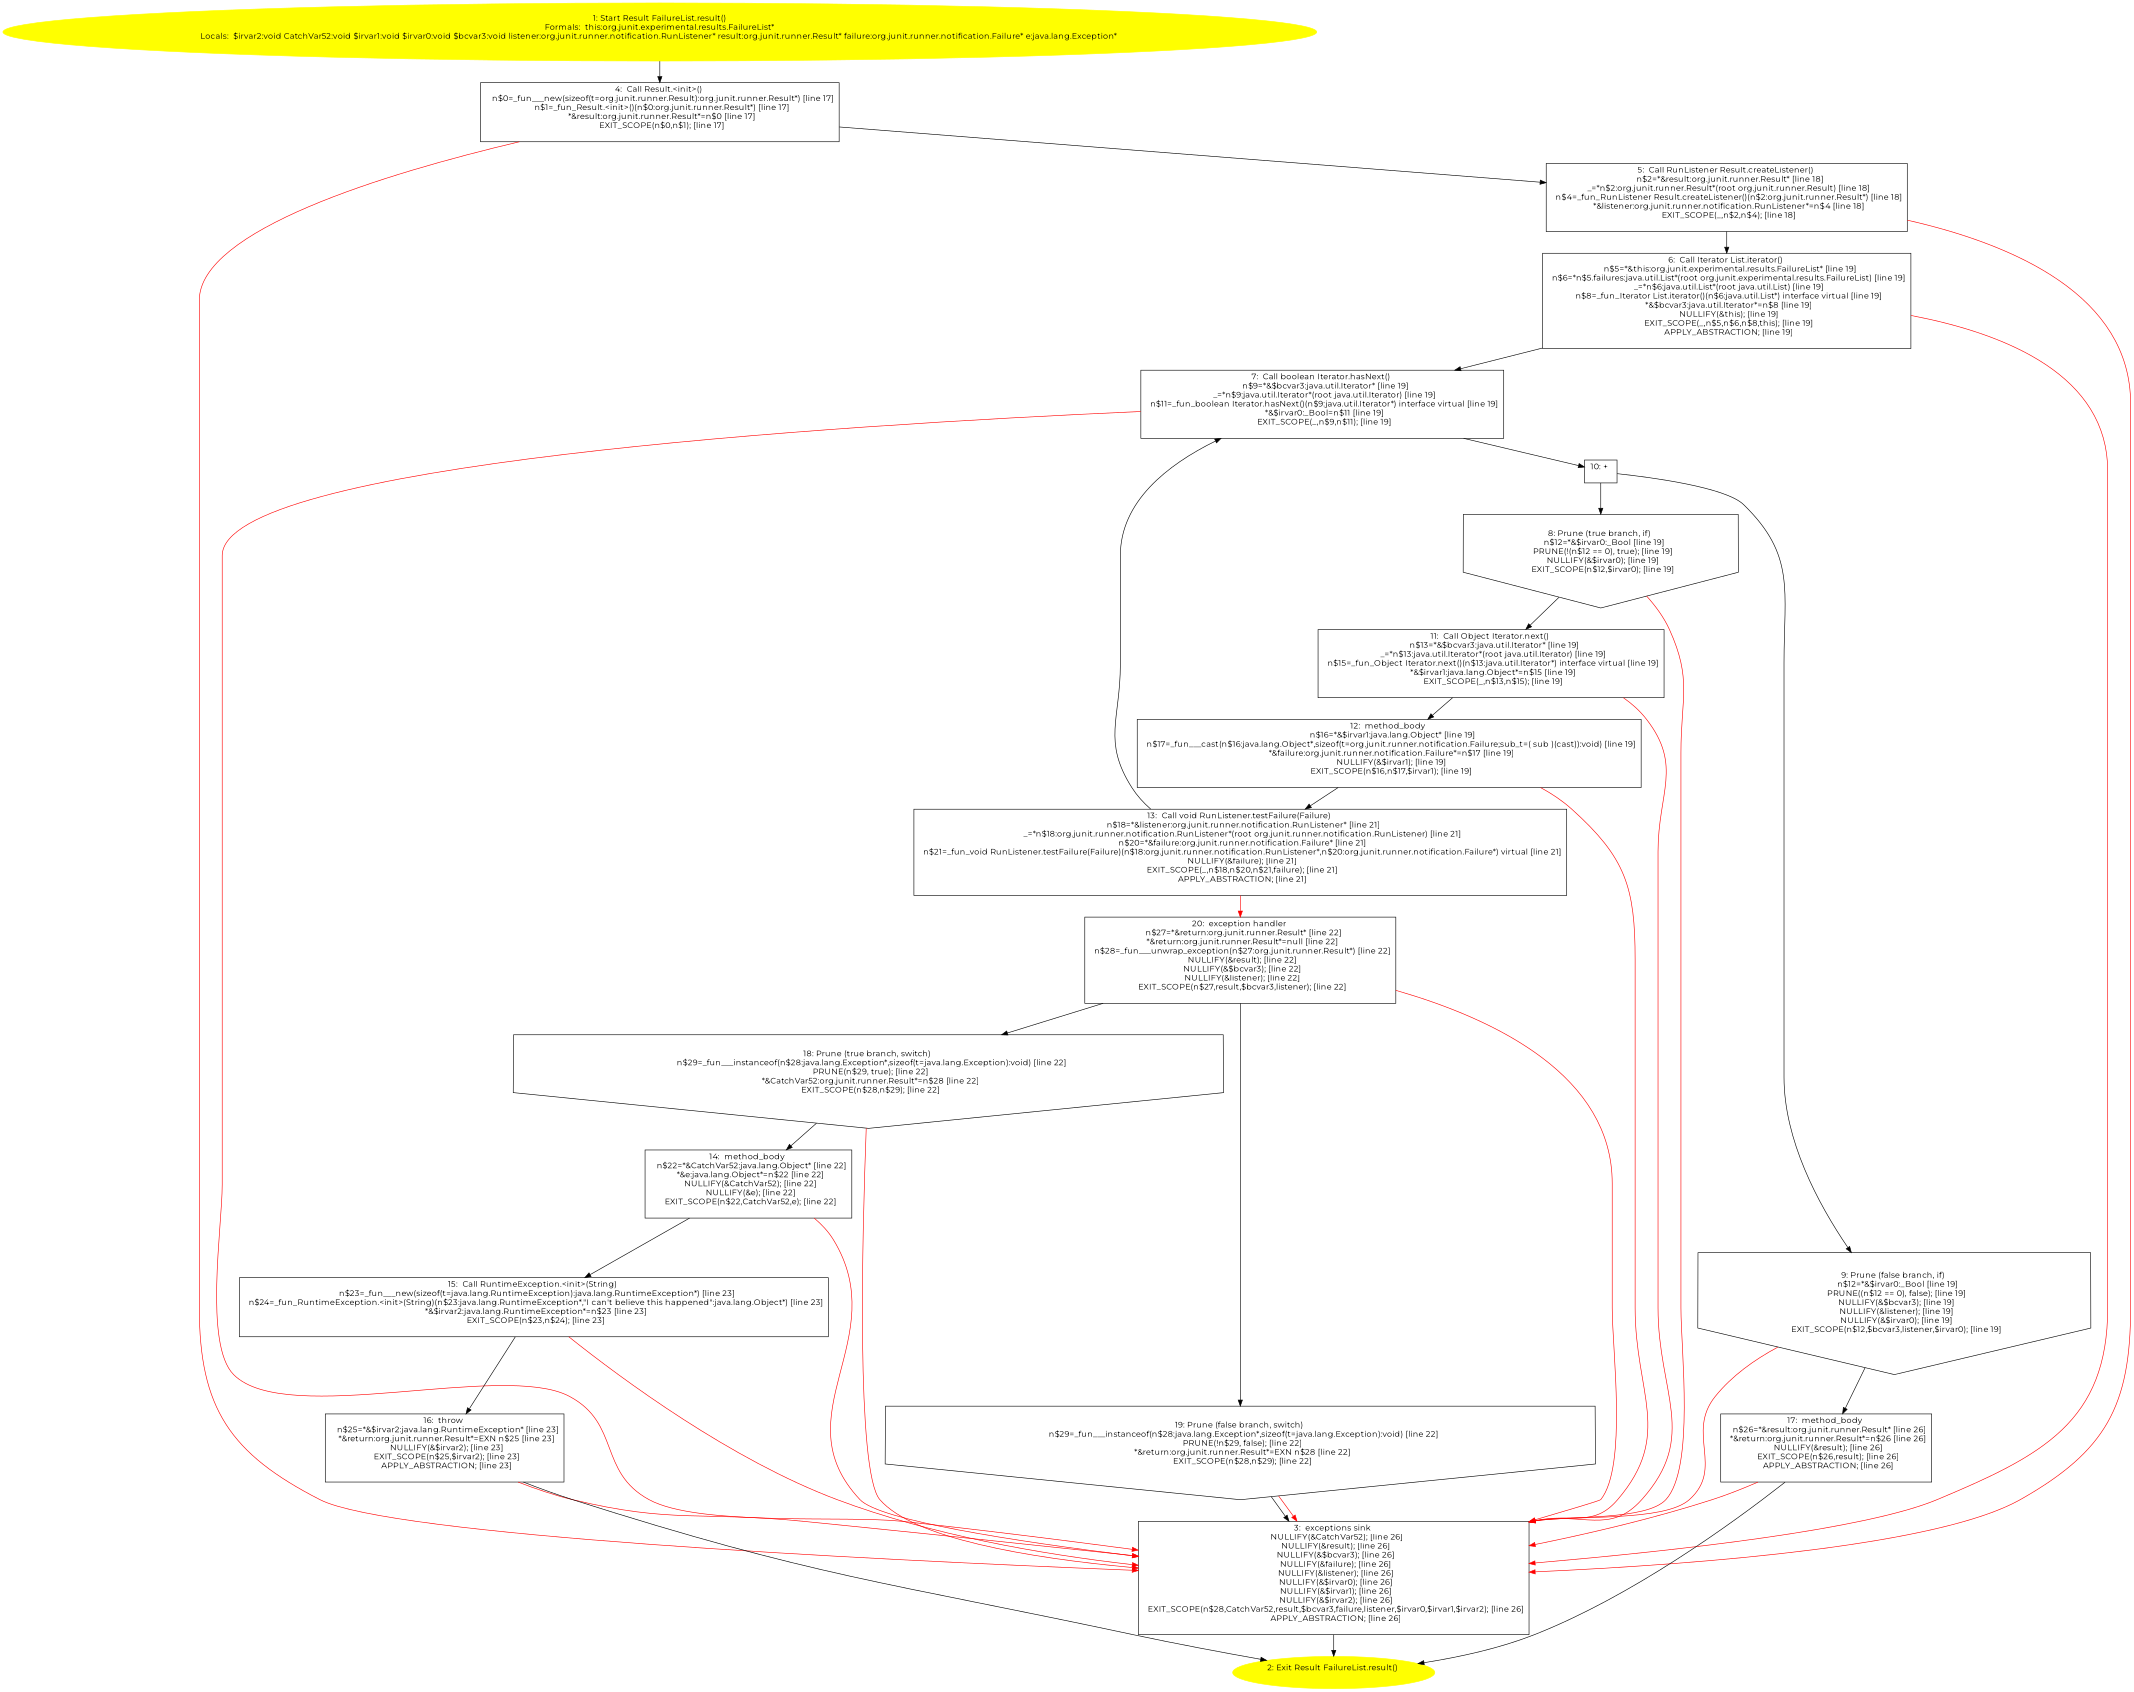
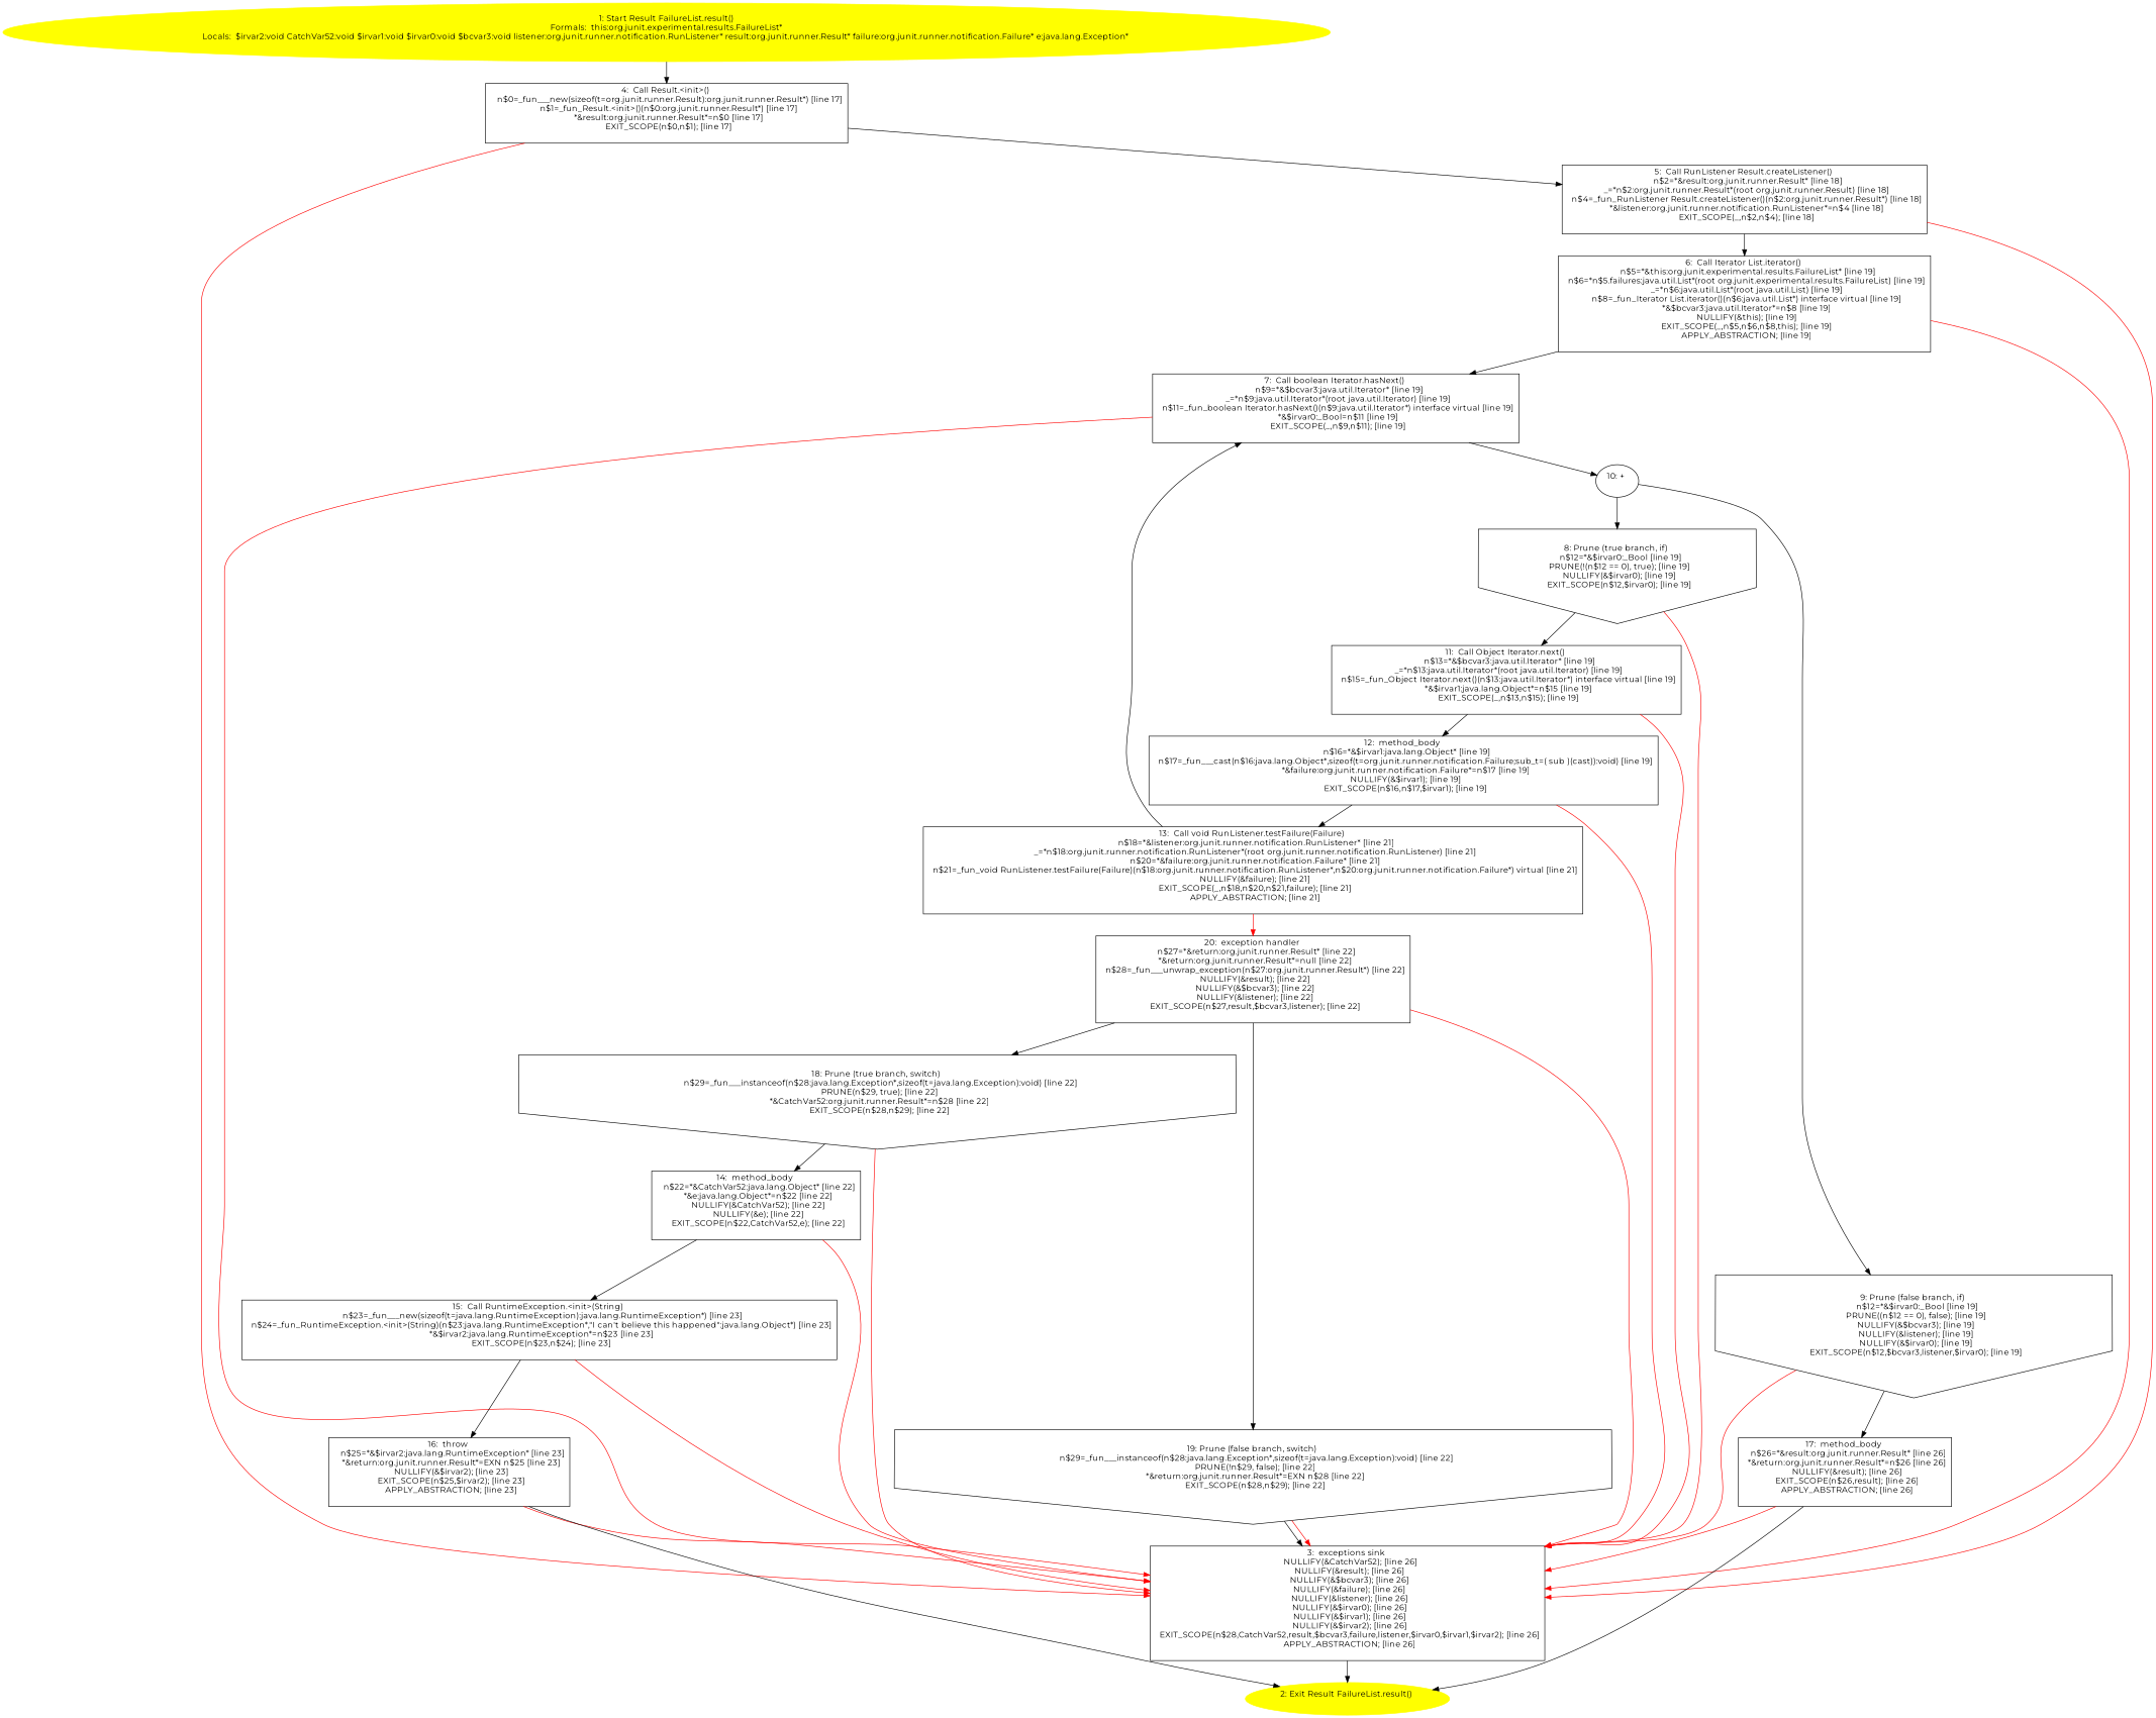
  digraph {
    fontname=Montserrat
    node [fontname=Montserrat shape=box]
    edge [fontname=Montserrat]
    n1 [color=yellow label="1: Start Result FailureList.result()\nFormals:  this:org.junit.experimental.results.FailureList*\nLocals:  $irvar2:void CatchVar52:void $irvar1:void $irvar0:void $bcvar3:void listener:org.junit.runner.notification.RunListener* result:org.junit.runner.Result* failure:org.junit.runner.notification.Failure* e:java.lang.Exception* \n  " style=filled shape=""]
    n2 [label="4:  Call Result.<init>() \n   n$0=_fun___new(sizeof(t=org.junit.runner.Result):org.junit.runner.Result*) [line 17]\n  n$1=_fun_Result.<init>()(n$0:org.junit.runner.Result*) [line 17]\n  *&result:org.junit.runner.Result*=n$0 [line 17]\n  EXIT_SCOPE(n$0,n$1); [line 17]\n "]
    n3 [label="3:  exceptions sink \n   NULLIFY(&CatchVar52); [line 26]\n  NULLIFY(&result); [line 26]\n  NULLIFY(&$bcvar3); [line 26]\n  NULLIFY(&failure); [line 26]\n  NULLIFY(&listener); [line 26]\n  NULLIFY(&$irvar0); [line 26]\n  NULLIFY(&$irvar1); [line 26]\n  NULLIFY(&$irvar2); [line 26]\n  EXIT_SCOPE(n$28,CatchVar52,result,$bcvar3,failure,listener,$irvar0,$irvar1,$irvar2); [line 26]\n  APPLY_ABSTRACTION; [line 26]\n "]
    n4 [label="5:  Call RunListener Result.createListener() \n   n$2=*&result:org.junit.runner.Result* [line 18]\n  _=*n$2:org.junit.runner.Result*(root org.junit.runner.Result) [line 18]\n  n$4=_fun_RunListener Result.createListener()(n$2:org.junit.runner.Result*) [line 18]\n  *&listener:org.junit.runner.notification.RunListener*=n$4 [line 18]\n  EXIT_SCOPE(_,n$2,n$4); [line 18]\n "]
    n5 [color=yellow label="2: Exit Result FailureList.result() \n  " style=filled shape=""]
    n6 [label="6:  Call Iterator List.iterator() \n   n$5=*&this:org.junit.experimental.results.FailureList* [line 19]\n  n$6=*n$5.failures:java.util.List*(root org.junit.experimental.results.FailureList) [line 19]\n  _=*n$6:java.util.List*(root java.util.List) [line 19]\n  n$8=_fun_Iterator List.iterator()(n$6:java.util.List*) interface virtual [line 19]\n  *&$bcvar3:java.util.Iterator*=n$8 [line 19]\n  NULLIFY(&this); [line 19]\n  EXIT_SCOPE(_,n$5,n$6,n$8,this); [line 19]\n  APPLY_ABSTRACTION; [line 19]\n "]
    n7 [label="7:  Call boolean Iterator.hasNext() \n   n$9=*&$bcvar3:java.util.Iterator* [line 19]\n  _=*n$9:java.util.Iterator*(root java.util.Iterator) [line 19]\n  n$11=_fun_boolean Iterator.hasNext()(n$9:java.util.Iterator*) interface virtual [line 19]\n  *&$irvar0:_Bool=n$11 [line 19]\n  EXIT_SCOPE(_,n$9,n$11); [line 19]\n "]
-   n8 [label="10: + \n  "]
+   n8 [label="10: + \n  " shape=""]
    n9 [label="8: Prune (true branch, if) \n   n$12=*&$irvar0:_Bool [line 19]\n  PRUNE(!(n$12 == 0), true); [line 19]\n  NULLIFY(&$irvar0); [line 19]\n  EXIT_SCOPE(n$12,$irvar0); [line 19]\n " shape=invhouse]
    n10 [label="9: Prune (false branch, if) \n   n$12=*&$irvar0:_Bool [line 19]\n  PRUNE((n$12 == 0), false); [line 19]\n  NULLIFY(&$bcvar3); [line 19]\n  NULLIFY(&listener); [line 19]\n  NULLIFY(&$irvar0); [line 19]\n  EXIT_SCOPE(n$12,$bcvar3,listener,$irvar0); [line 19]\n " shape=invhouse]
    n11 [label="11:  Call Object Iterator.next() \n   n$13=*&$bcvar3:java.util.Iterator* [line 19]\n  _=*n$13:java.util.Iterator*(root java.util.Iterator) [line 19]\n  n$15=_fun_Object Iterator.next()(n$13:java.util.Iterator*) interface virtual [line 19]\n  *&$irvar1:java.lang.Object*=n$15 [line 19]\n  EXIT_SCOPE(_,n$13,n$15); [line 19]\n "]
    n12 [label="12:  method_body \n   n$16=*&$irvar1:java.lang.Object* [line 19]\n  n$17=_fun___cast(n$16:java.lang.Object*,sizeof(t=org.junit.runner.notification.Failure;sub_t=( sub )(cast)):void) [line 19]\n  *&failure:org.junit.runner.notification.Failure*=n$17 [line 19]\n  NULLIFY(&$irvar1); [line 19]\n  EXIT_SCOPE(n$16,n$17,$irvar1); [line 19]\n "]
    n13 [label="17:  method_body \n   n$26=*&result:org.junit.runner.Result* [line 26]\n  *&return:org.junit.runner.Result*=n$26 [line 26]\n  NULLIFY(&result); [line 26]\n  EXIT_SCOPE(n$26,result); [line 26]\n  APPLY_ABSTRACTION; [line 26]\n "]
    n14 [label="13:  Call void RunListener.testFailure(Failure) \n   n$18=*&listener:org.junit.runner.notification.RunListener* [line 21]\n  _=*n$18:org.junit.runner.notification.RunListener*(root org.junit.runner.notification.RunListener) [line 21]\n  n$20=*&failure:org.junit.runner.notification.Failure* [line 21]\n  n$21=_fun_void RunListener.testFailure(Failure)(n$18:org.junit.runner.notification.RunListener*,n$20:org.junit.runner.notification.Failure*) virtual [line 21]\n  NULLIFY(&failure); [line 21]\n  EXIT_SCOPE(_,n$18,n$20,n$21,failure); [line 21]\n  APPLY_ABSTRACTION; [line 21]\n "]
    n15 [label="20:  exception handler \n   n$27=*&return:org.junit.runner.Result* [line 22]\n  *&return:org.junit.runner.Result*=null [line 22]\n  n$28=_fun___unwrap_exception(n$27:org.junit.runner.Result*) [line 22]\n  NULLIFY(&result); [line 22]\n  NULLIFY(&$bcvar3); [line 22]\n  NULLIFY(&listener); [line 22]\n  EXIT_SCOPE(n$27,result,$bcvar3,listener); [line 22]\n "]
    n16 [label="18: Prune (true branch, switch) \n   n$29=_fun___instanceof(n$28:java.lang.Exception*,sizeof(t=java.lang.Exception):void) [line 22]\n  PRUNE(n$29, true); [line 22]\n  *&CatchVar52:org.junit.runner.Result*=n$28 [line 22]\n  EXIT_SCOPE(n$28,n$29); [line 22]\n " shape=invhouse]
    n17 [label="19: Prune (false branch, switch) \n   n$29=_fun___instanceof(n$28:java.lang.Exception*,sizeof(t=java.lang.Exception):void) [line 22]\n  PRUNE(!n$29, false); [line 22]\n  *&return:org.junit.runner.Result*=EXN n$28 [line 22]\n  EXIT_SCOPE(n$28,n$29); [line 22]\n " shape=invhouse]
    n18 [label="14:  method_body \n   n$22=*&CatchVar52:java.lang.Object* [line 22]\n  *&e:java.lang.Object*=n$22 [line 22]\n  NULLIFY(&CatchVar52); [line 22]\n  NULLIFY(&e); [line 22]\n  EXIT_SCOPE(n$22,CatchVar52,e); [line 22]\n "]
    n19 [label="15:  Call RuntimeException.<init>(String) \n   n$23=_fun___new(sizeof(t=java.lang.RuntimeException):java.lang.RuntimeException*) [line 23]\n  n$24=_fun_RuntimeException.<init>(String)(n$23:java.lang.RuntimeException*,\"I can't believe this happened\":java.lang.Object*) [line 23]\n  *&$irvar2:java.lang.RuntimeException*=n$23 [line 23]\n  EXIT_SCOPE(n$23,n$24); [line 23]\n "]
    n20 [label="16:  throw \n   n$25=*&$irvar2:java.lang.RuntimeException* [line 23]\n  *&return:org.junit.runner.Result*=EXN n$25 [line 23]\n  NULLIFY(&$irvar2); [line 23]\n  EXIT_SCOPE(n$25,$irvar2); [line 23]\n  APPLY_ABSTRACTION; [line 23]\n "]
    n1 -> n2
    n2 -> n3 [color=red]
    n2 -> n4
    n3 -> n5
    n4 -> n3 [color=red]
    n4 -> n6
    n6 -> n3 [color=red]
    n6 -> n7
    n7 -> n3 [color=red]
    n7 -> n8
    n8 -> n9
    n8 -> n10
    n9 -> n3 [color=red]
    n9 -> n11
    n10 -> n3 [color=red]
    n10 -> n13
    n11 -> n3 [color=red]
    n11 -> n12
    n12 -> n3 [color=red]
    n12 -> n14
    n13 -> n3 [color=red]
    n13 -> n5
    n14 -> n7
    n14 -> n15 [color=red]
    n15 -> n3 [color=red]
    n15 -> n16
    n15 -> n17
    n16 -> n3 [color=red]
    n16 -> n18
    n17 -> n3
    n17 -> n3 [color=red]
    n18 -> n3 [color=red]
    n18 -> n19
    n19 -> n3 [color=red]
    n19 -> n20
    n20 -> n3 [color=red]
    n20 -> n5
  }
